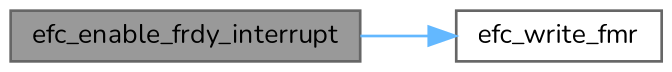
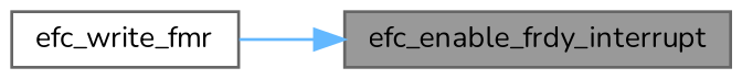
  digraph {
    rankdir=LR
    fontname=Nunito
    node [fontname=Nunito fontsize=10 shape=box style=filled]
    n1 [color=gray40 fillcolor=grey60 fontcolor=black height=0.2 label=efc_enable_frdy_interrupt width=0.4]
    n2 [color=grey40 fillcolor=white height=0.2 label=efc_write_fmr width=0.4]
-   n1 -> n2 [color=steelblue1 fontname=Nunito fontsize=10 labelfontname=FreeSans labelfontsize=10 style=solid]
+   n2 -> n1 [color=steelblue1 fontname=Nunito fontsize=10 labelfontname=FreeSans labelfontsize=10 style=solid]
  }
